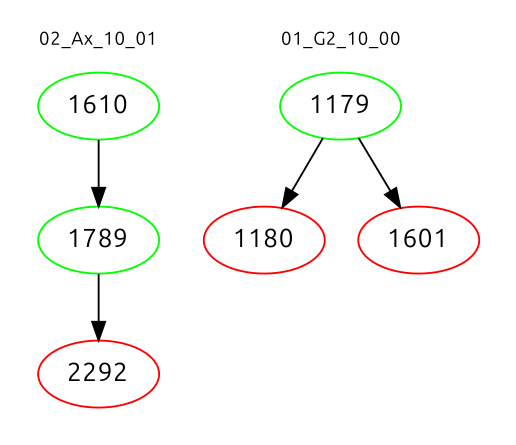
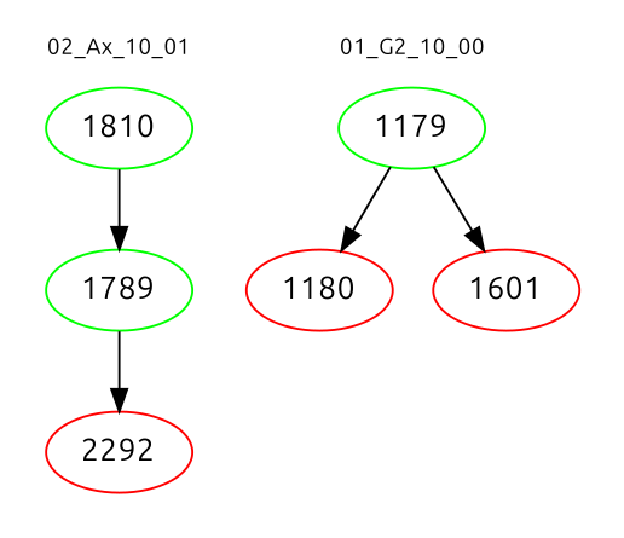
  digraph {
    fontname=Ubuntu
    node [color=green fontname=Ubuntu]
    edge [color=black fontname=Ubuntu]
    n1 [label=1789]
-   n2 [label=1610]
+   n2 [label=1810]
    n3 [color=red label=2292]
    n4 [label=1179]
    n5 [color=red label=1180]
    n6 [color=red label=1601]
    subgraph cluster_1 {
      color=white
      fontsize=10
      label="02_Ax_10_01"
      n1
      n2
      n3
    }
    subgraph cluster_2 {
      color=white
      fontsize=10
      label="01_G2_10_00"
      n4
      n5
      n6
    }
    n1 -> n3
    n2 -> n1
    n4 -> n5
    n4 -> n6
  }
